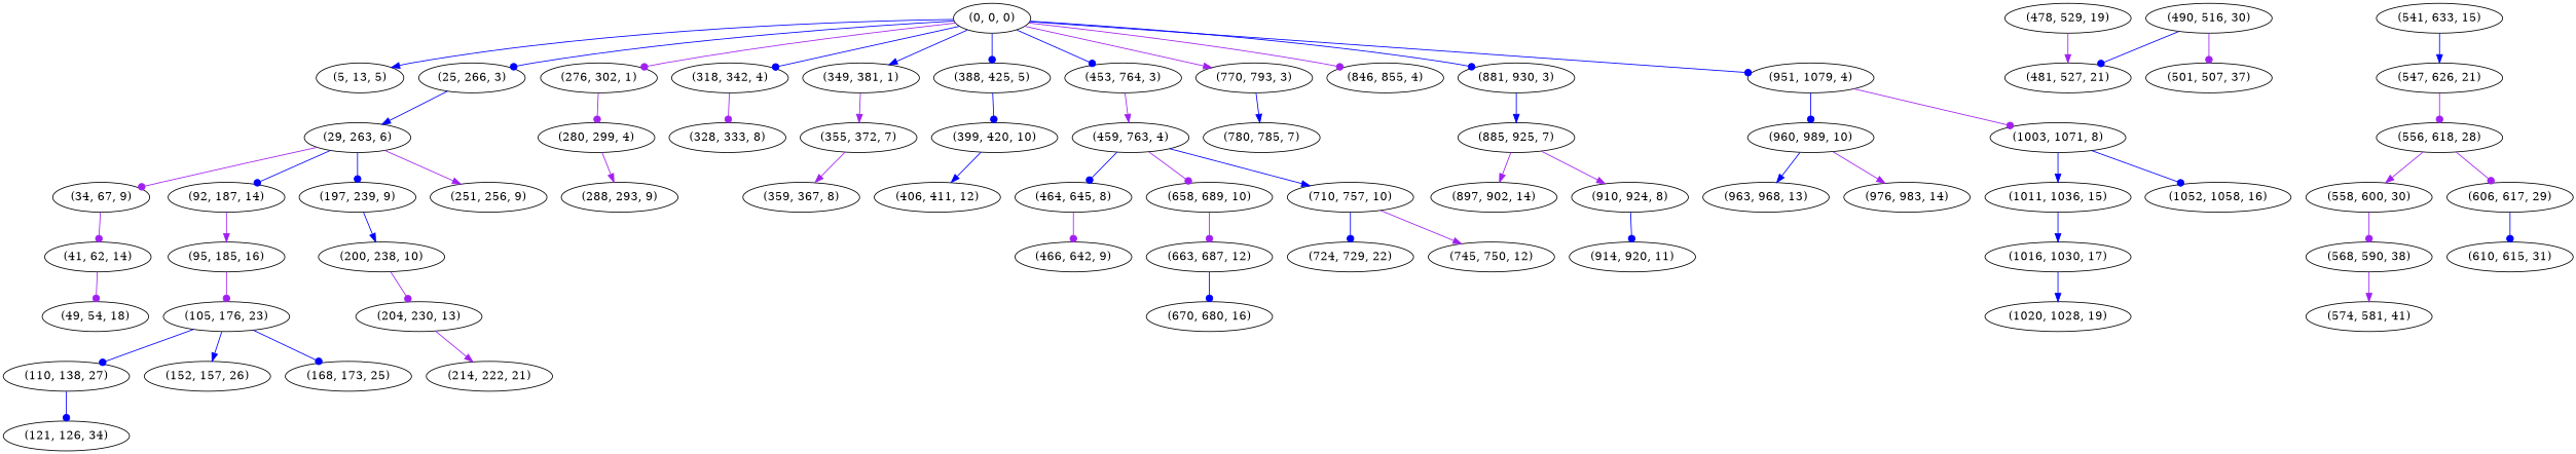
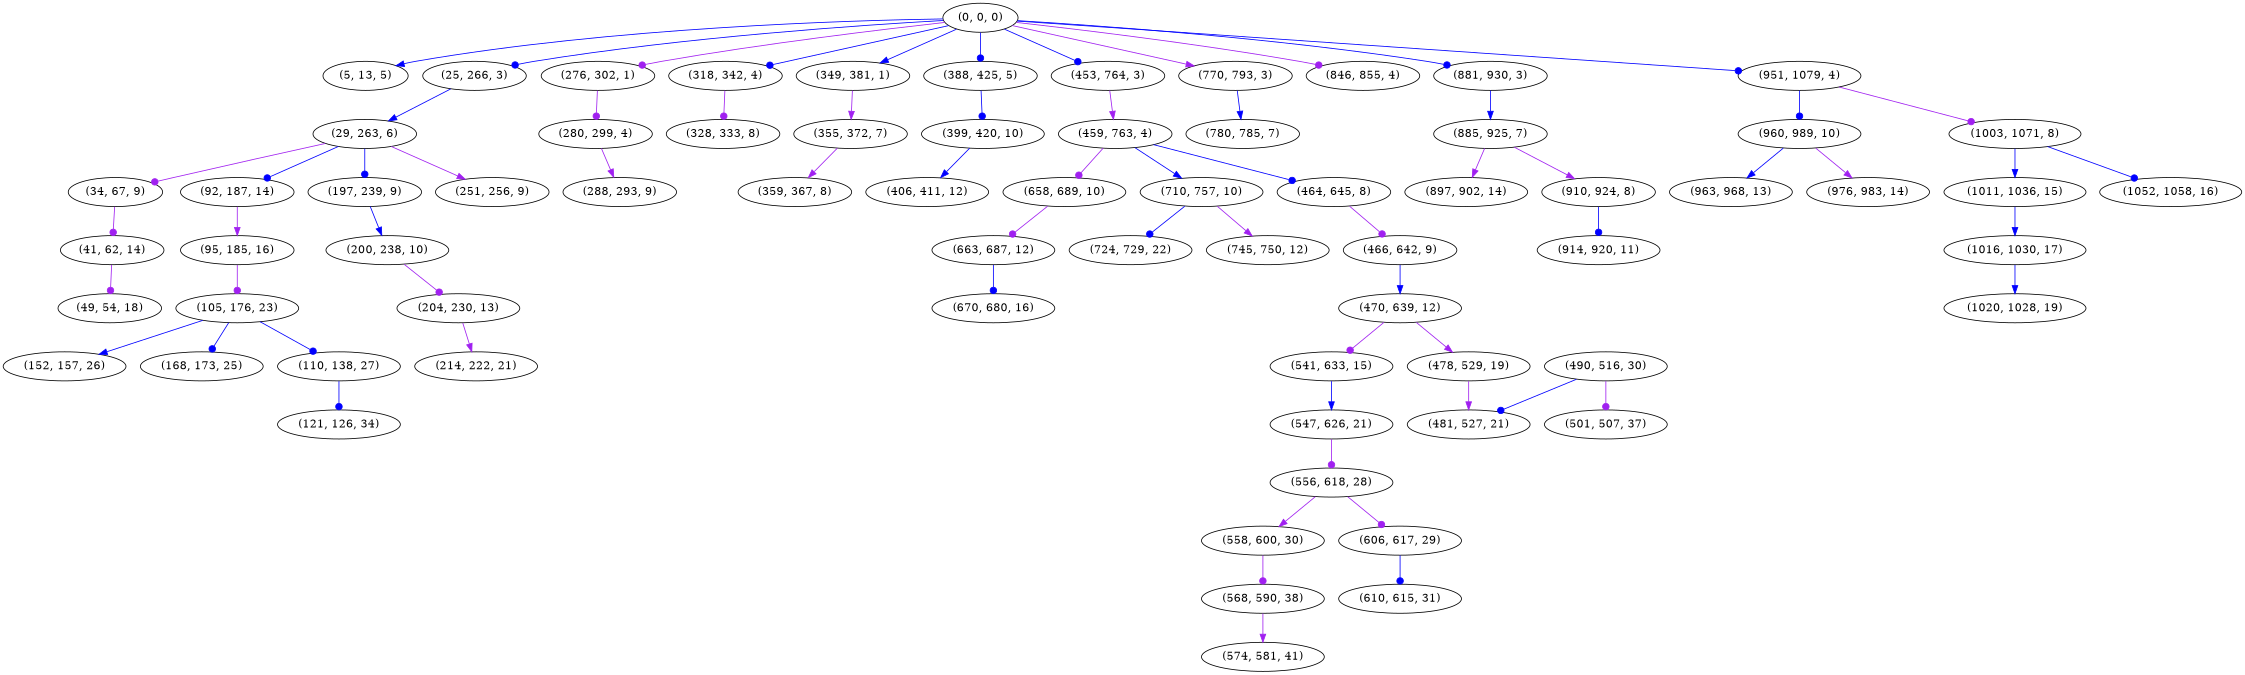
  digraph {
    edge [arrowhead=dot color=blue]
    "(0, 0, 0)"
    "(5, 13, 5)"
    "(25, 266, 3)"
    "(276, 302, 1)"
    "(318, 342, 4)"
    "(349, 381, 1)"
    "(388, 425, 5)"
    "(453, 764, 3)"
    "(770, 793, 3)"
    "(846, 855, 4)"
    "(881, 930, 3)"
    "(951, 1079, 4)"
    "(29, 263, 6)"
    "(280, 299, 4)"
    "(328, 333, 8)"
    "(355, 372, 7)"
    "(399, 420, 10)"
    "(459, 763, 4)"
    "(780, 785, 7)"
    "(885, 925, 7)"
    "(960, 989, 10)"
    "(1003, 1071, 8)"
    "(34, 67, 9)"
    "(92, 187, 14)"
    "(197, 239, 9)"
    "(251, 256, 9)"
    "(41, 62, 14)"
    "(95, 185, 16)"
    "(200, 238, 10)"
    "(49, 54, 18)"
    "(105, 176, 23)"
    "(110, 138, 27)"
    "(152, 157, 26)"
    "(168, 173, 25)"
    "(121, 126, 34)"
    "(204, 230, 13)"
    "(214, 222, 21)"
    "(288, 293, 9)"
    "(359, 367, 8)"
    "(406, 411, 12)"
    "(464, 645, 8)"
    "(658, 689, 10)"
    "(710, 757, 10)"
    "(466, 642, 9)"
    "(663, 687, 12)"
    "(724, 729, 22)"
    "(745, 750, 12)"
+   "(470, 639, 12)"
    "(478, 529, 19)"
    "(541, 633, 15)"
    "(481, 527, 21)"
    "(547, 626, 21)"
    "(490, 516, 30)"
    "(501, 507, 37)"
    "(556, 618, 28)"
    "(558, 600, 30)"
    "(606, 617, 29)"
    "(568, 590, 38)"
    "(610, 615, 31)"
    "(574, 581, 41)"
    "(670, 680, 16)"
    "(897, 902, 14)"
    "(910, 924, 8)"
    "(914, 920, 11)"
    "(963, 968, 13)"
    "(976, 983, 14)"
    "(1011, 1036, 15)"
    "(1052, 1058, 16)"
    "(1016, 1030, 17)"
    "(1020, 1028, 19)"
    "(0, 0, 0)" -> "(5, 13, 5)" [arrowhead=normal]
    "(0, 0, 0)" -> "(25, 266, 3)"
    "(0, 0, 0)" -> "(276, 302, 1)" [color=purple]
    "(0, 0, 0)" -> "(318, 342, 4)"
    "(0, 0, 0)" -> "(349, 381, 1)" [arrowhead=normal]
    "(0, 0, 0)" -> "(388, 425, 5)"
    "(0, 0, 0)" -> "(453, 764, 3)"
    "(0, 0, 0)" -> "(770, 793, 3)" [arrowhead=normal color=purple]
    "(0, 0, 0)" -> "(846, 855, 4)" [color=purple]
    "(0, 0, 0)" -> "(881, 930, 3)"
    "(0, 0, 0)" -> "(951, 1079, 4)"
    "(25, 266, 3)" -> "(29, 263, 6)" [arrowhead=normal]
    "(276, 302, 1)" -> "(280, 299, 4)" [color=purple]
    "(318, 342, 4)" -> "(328, 333, 8)" [color=purple]
    "(349, 381, 1)" -> "(355, 372, 7)" [arrowhead=normal color=purple]
    "(388, 425, 5)" -> "(399, 420, 10)"
    "(453, 764, 3)" -> "(459, 763, 4)" [arrowhead=normal color=purple]
    "(770, 793, 3)" -> "(780, 785, 7)" [arrowhead=normal]
    "(881, 930, 3)" -> "(885, 925, 7)" [arrowhead=normal]
    "(951, 1079, 4)" -> "(960, 989, 10)"
    "(951, 1079, 4)" -> "(1003, 1071, 8)" [color=purple]
    "(29, 263, 6)" -> "(34, 67, 9)" [color=purple]
    "(29, 263, 6)" -> "(92, 187, 14)"
    "(29, 263, 6)" -> "(197, 239, 9)"
    "(29, 263, 6)" -> "(251, 256, 9)" [arrowhead=normal color=purple]
    "(280, 299, 4)" -> "(288, 293, 9)" [arrowhead=normal color=purple]
    "(355, 372, 7)" -> "(359, 367, 8)" [arrowhead=normal color=purple]
    "(399, 420, 10)" -> "(406, 411, 12)" [arrowhead=normal]
    "(459, 763, 4)" -> "(464, 645, 8)"
    "(459, 763, 4)" -> "(658, 689, 10)" [color=purple]
    "(459, 763, 4)" -> "(710, 757, 10)" [arrowhead=normal]
    "(885, 925, 7)" -> "(897, 902, 14)" [arrowhead=normal color=purple]
    "(885, 925, 7)" -> "(910, 924, 8)" [arrowhead=normal color=purple]
    "(960, 989, 10)" -> "(963, 968, 13)" [arrowhead=normal]
    "(960, 989, 10)" -> "(976, 983, 14)" [arrowhead=normal color=purple]
    "(1003, 1071, 8)" -> "(1011, 1036, 15)" [arrowhead=normal]
    "(1003, 1071, 8)" -> "(1052, 1058, 16)"
    "(34, 67, 9)" -> "(41, 62, 14)" [color=purple]
    "(92, 187, 14)" -> "(95, 185, 16)" [arrowhead=normal color=purple]
    "(197, 239, 9)" -> "(200, 238, 10)" [arrowhead=normal]
    "(41, 62, 14)" -> "(49, 54, 18)" [color=purple]
    "(95, 185, 16)" -> "(105, 176, 23)" [color=purple]
    "(200, 238, 10)" -> "(204, 230, 13)" [color=purple]
    "(105, 176, 23)" -> "(110, 138, 27)"
    "(105, 176, 23)" -> "(152, 157, 26)" [arrowhead=normal]
    "(105, 176, 23)" -> "(168, 173, 25)"
    "(110, 138, 27)" -> "(121, 126, 34)"
    "(204, 230, 13)" -> "(214, 222, 21)" [arrowhead=normal color=purple]
    "(464, 645, 8)" -> "(466, 642, 9)" [color=purple]
    "(658, 689, 10)" -> "(663, 687, 12)" [color=purple]
    "(710, 757, 10)" -> "(724, 729, 22)"
    "(710, 757, 10)" -> "(745, 750, 12)" [arrowhead=normal color=purple]
+   "(466, 642, 9)" -> "(470, 639, 12)" [arrowhead=normal]
    "(663, 687, 12)" -> "(670, 680, 16)"
+   "(470, 639, 12)" -> "(478, 529, 19)" [arrowhead=normal color=purple]
+   "(470, 639, 12)" -> "(541, 633, 15)" [color=purple]
    "(478, 529, 19)" -> "(481, 527, 21)" [arrowhead=normal color=purple]
    "(541, 633, 15)" -> "(547, 626, 21)" [arrowhead=normal]
    "(547, 626, 21)" -> "(556, 618, 28)" [color=purple]
    "(490, 516, 30)" -> "(481, 527, 21)"
    "(490, 516, 30)" -> "(501, 507, 37)" [color=purple]
    "(556, 618, 28)" -> "(558, 600, 30)" [arrowhead=normal color=purple]
    "(556, 618, 28)" -> "(606, 617, 29)" [color=purple]
    "(558, 600, 30)" -> "(568, 590, 38)" [color=purple]
    "(606, 617, 29)" -> "(610, 615, 31)"
    "(568, 590, 38)" -> "(574, 581, 41)" [arrowhead=normal color=purple]
    "(910, 924, 8)" -> "(914, 920, 11)"
    "(1011, 1036, 15)" -> "(1016, 1030, 17)" [arrowhead=normal]
    "(1016, 1030, 17)" -> "(1020, 1028, 19)" [arrowhead=normal]
  }
